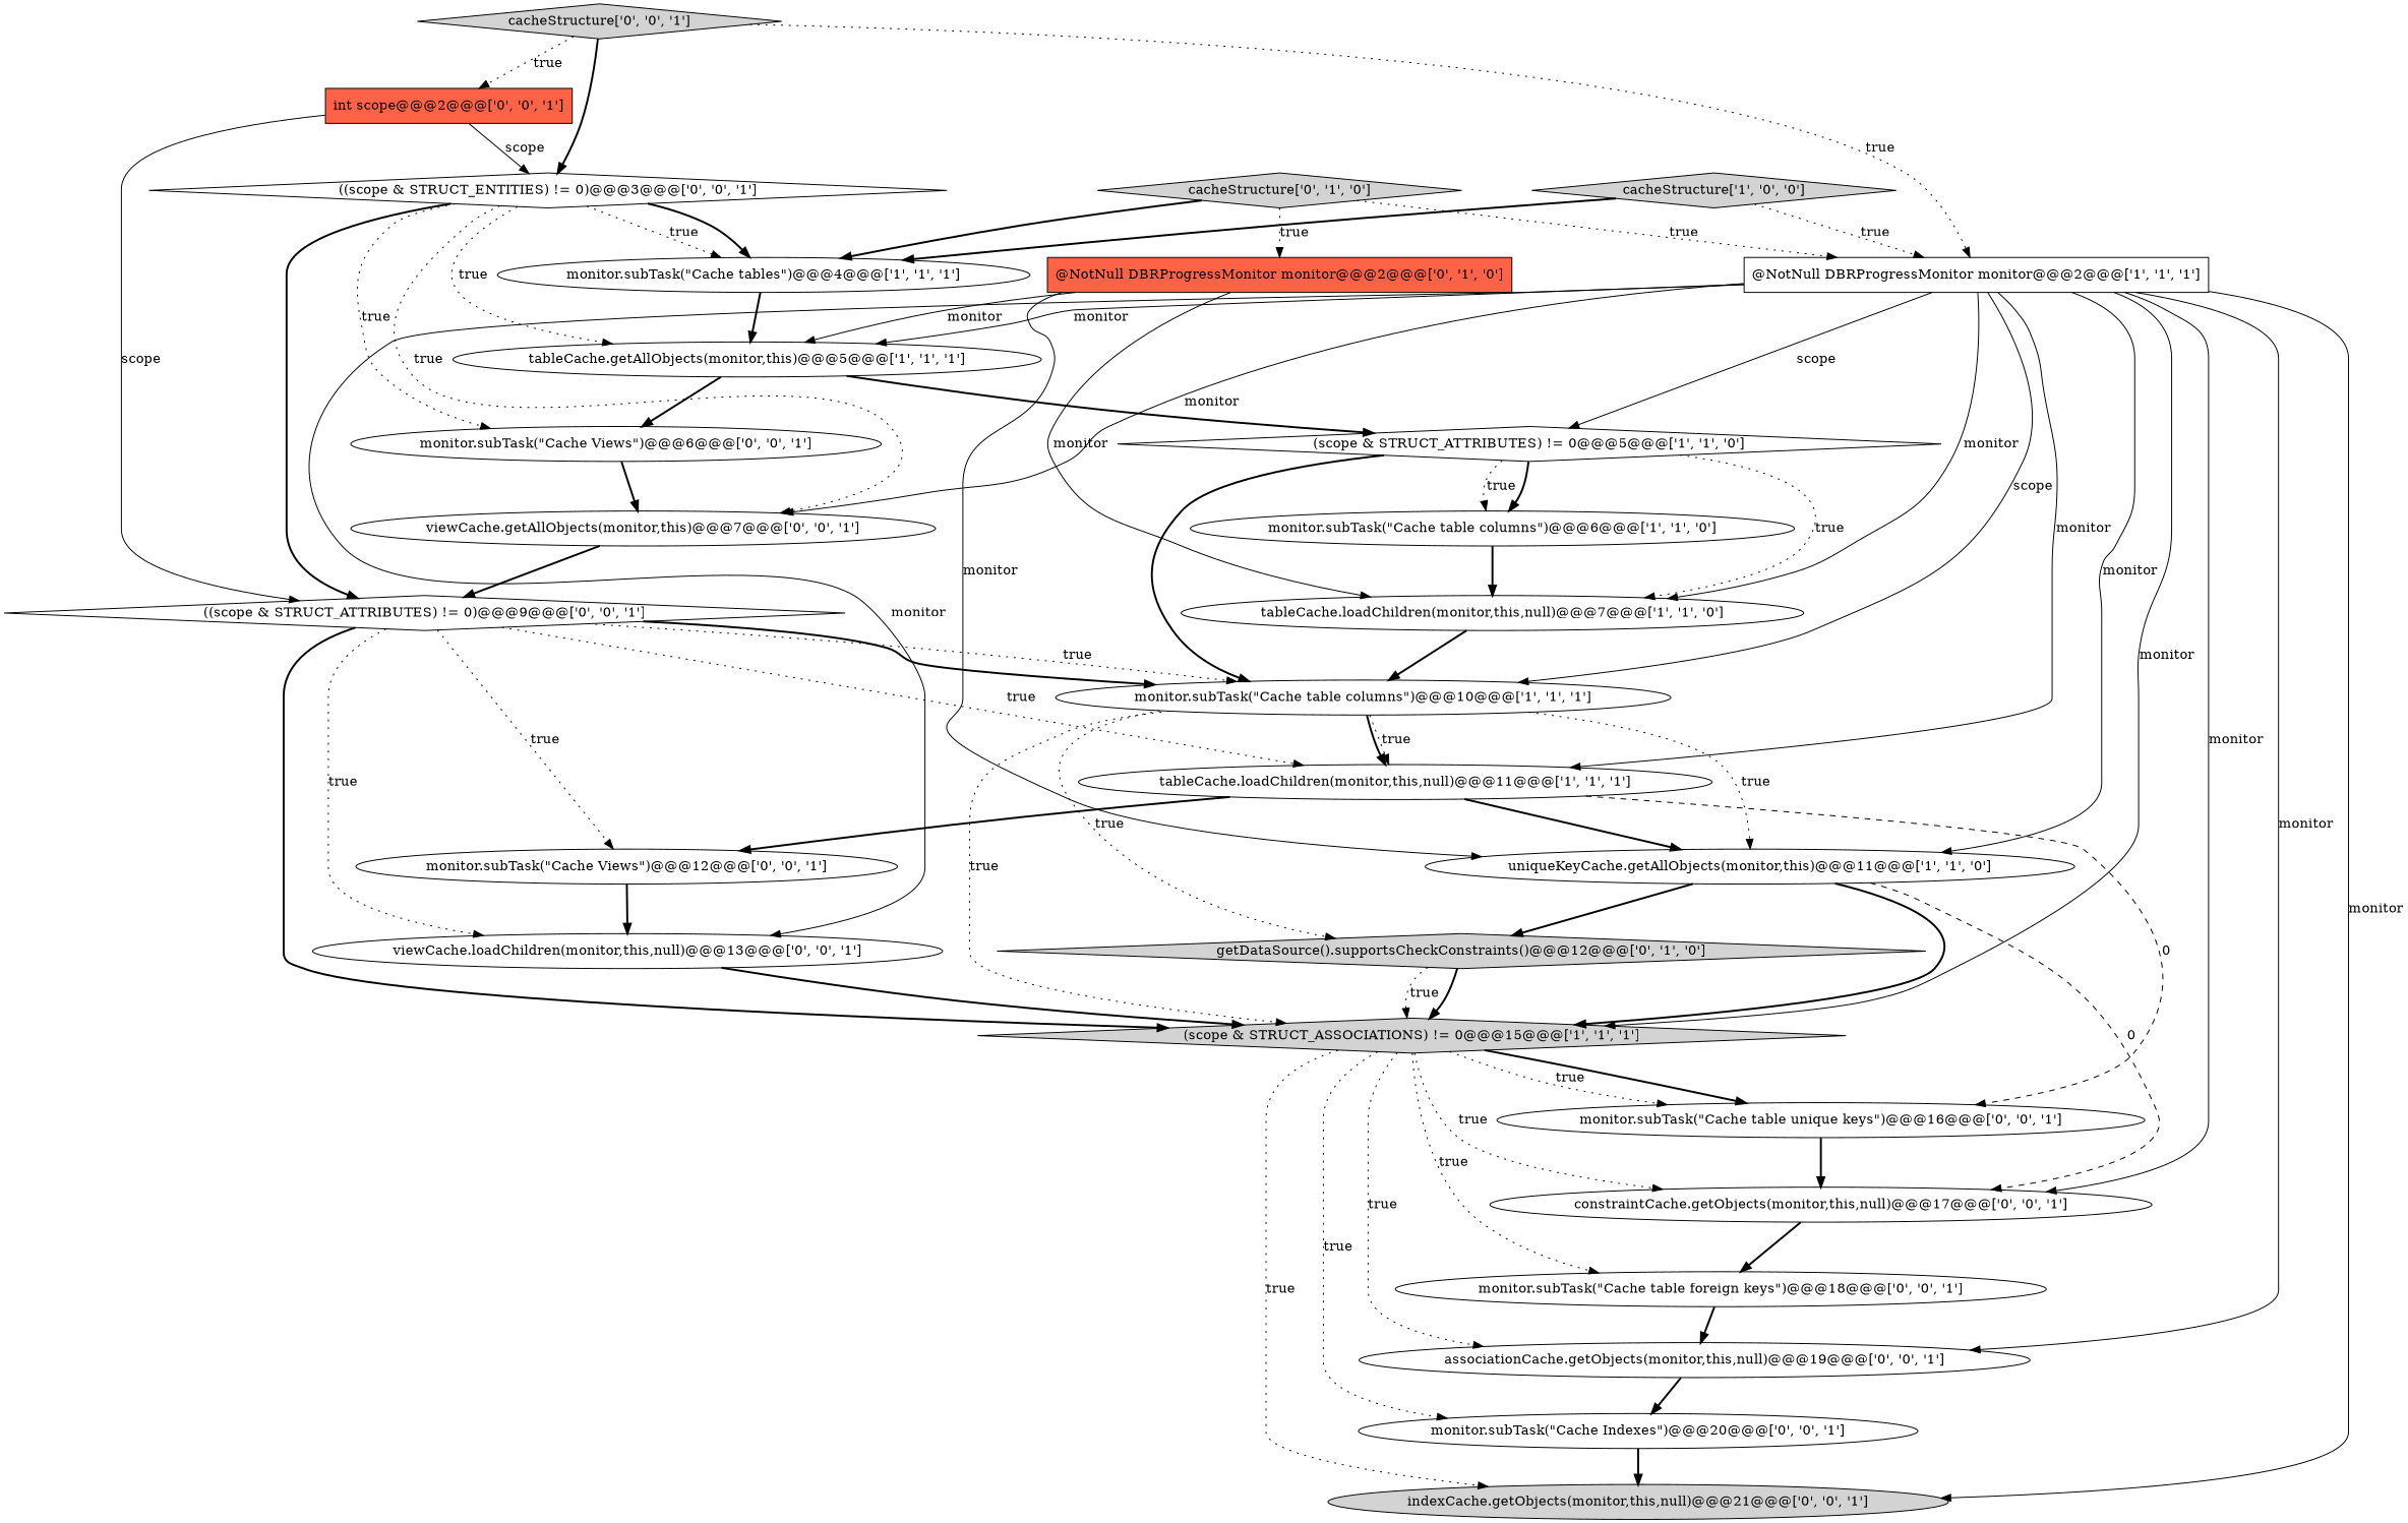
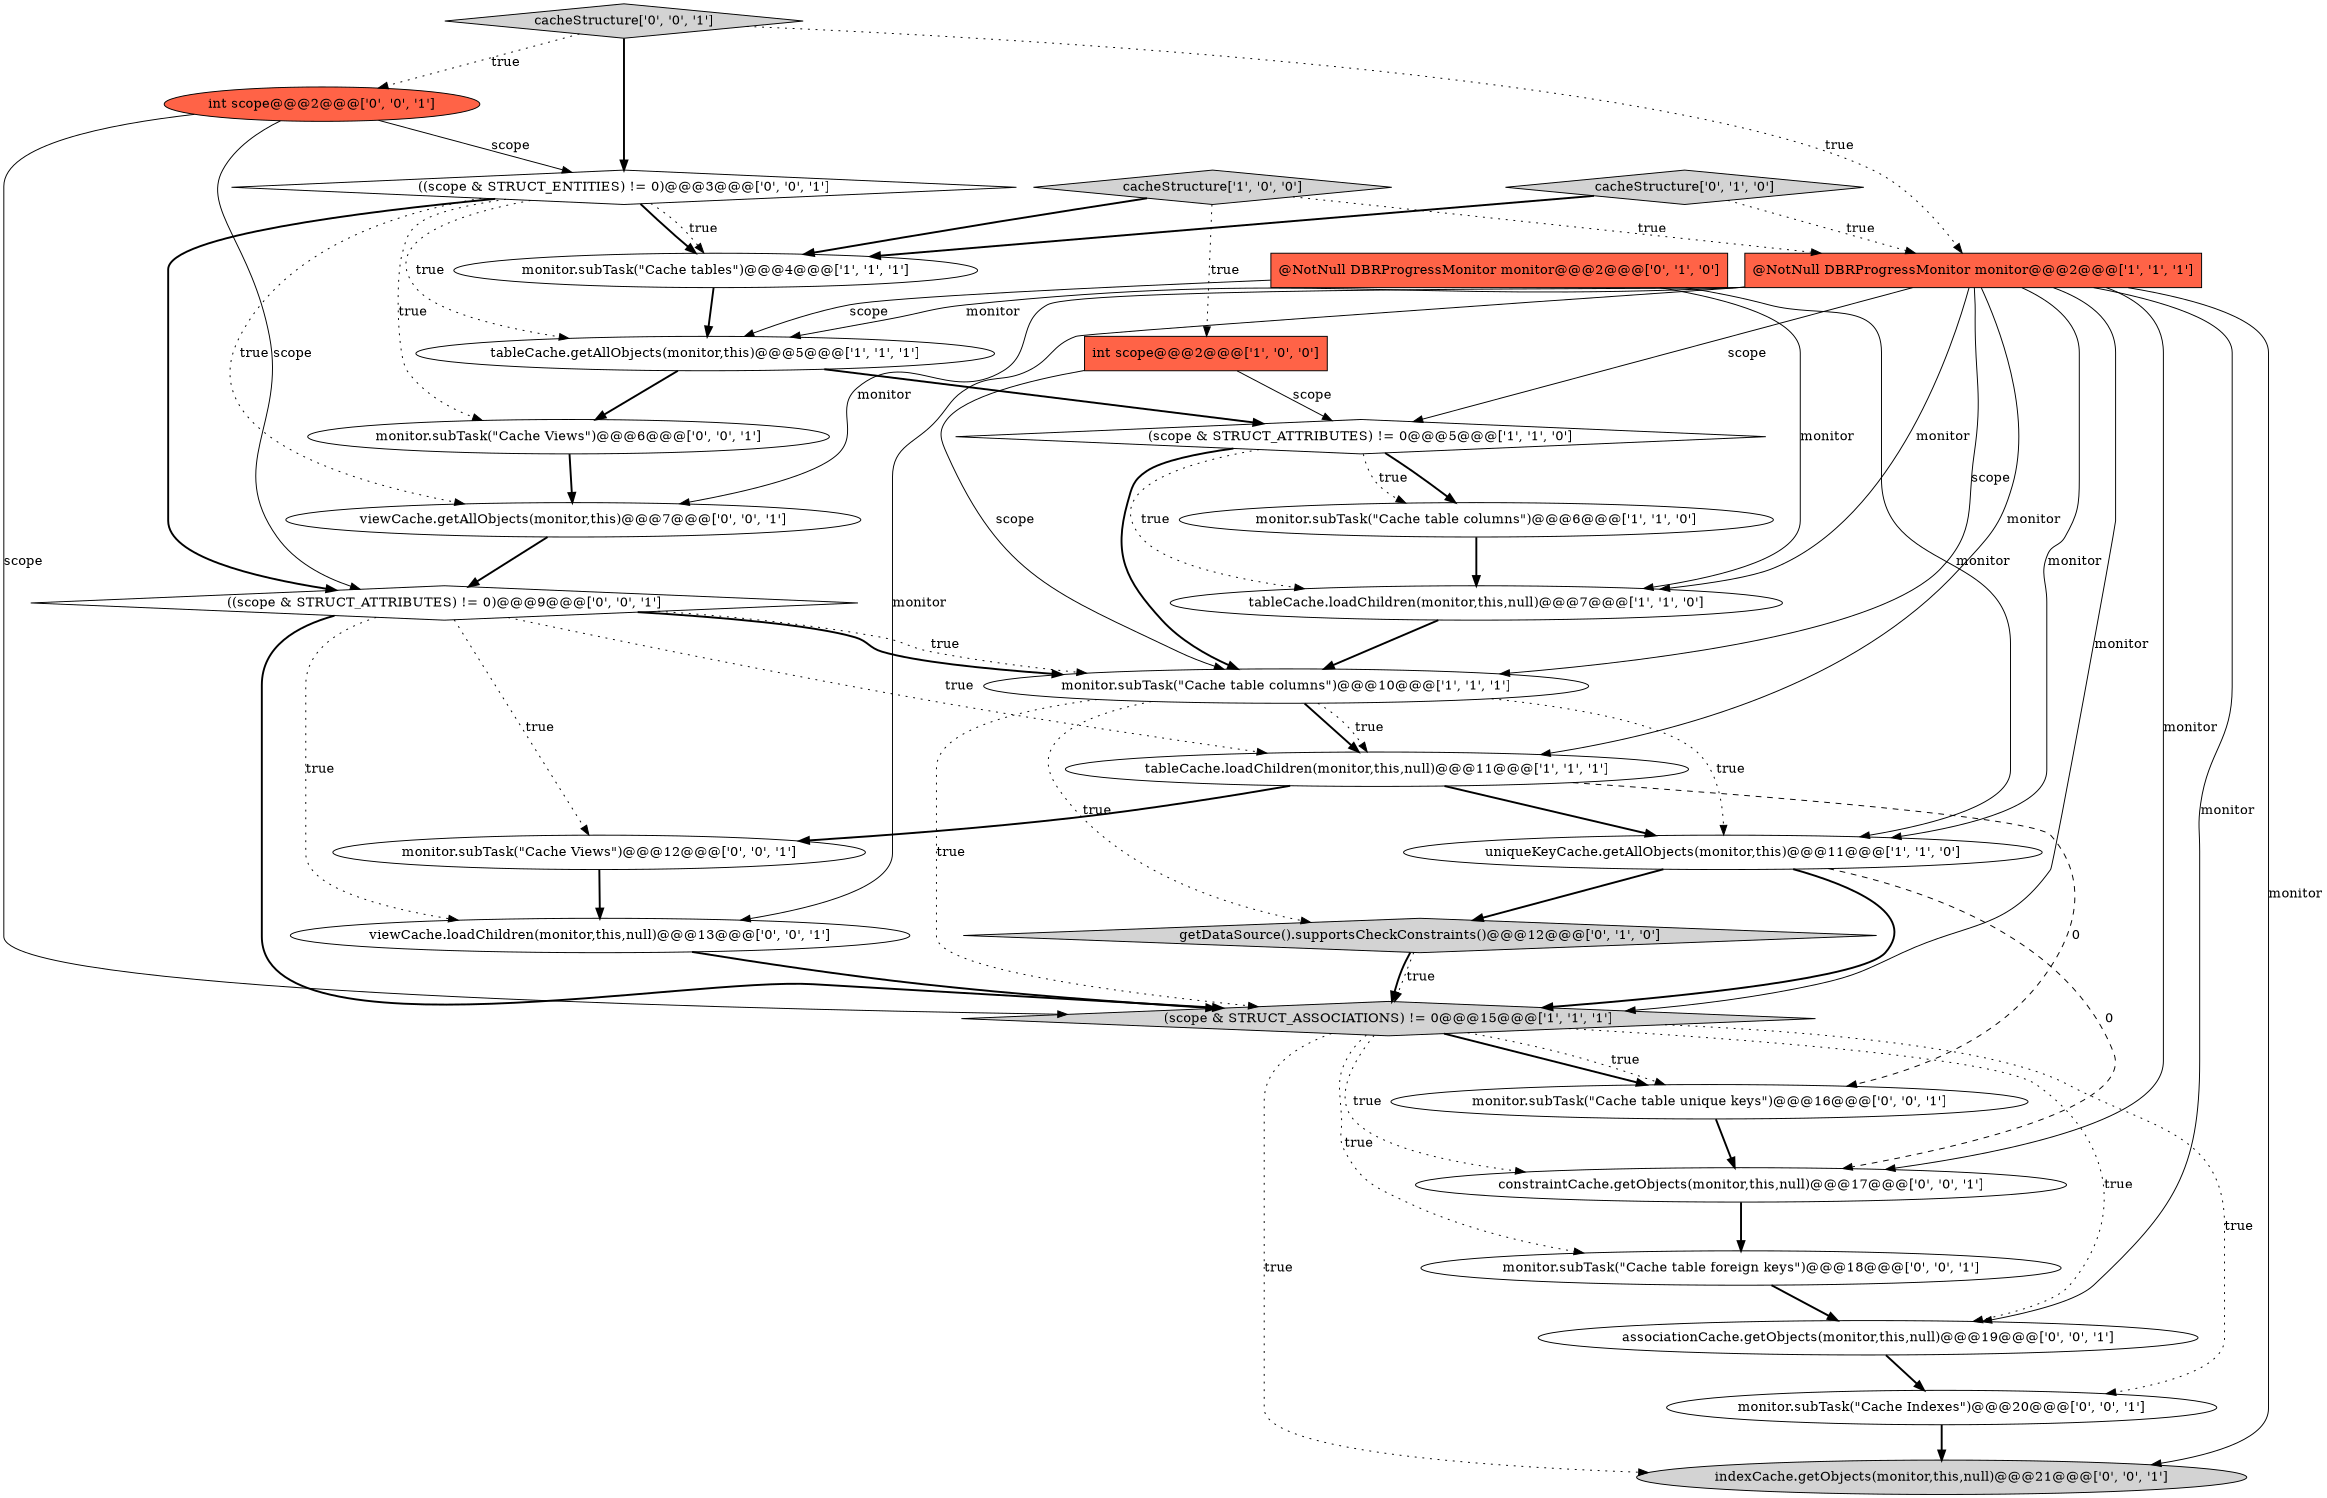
  digraph {
    node [fillcolor=white shape=ellipse style=filled]
    edge [style=bold]
    n1 [label="tableCache.loadChildren(monitor,this,null)@@@11@@@['1', '1', '1']"]
    n2 [label="monitor.subTask(\"Cache table unique keys\")@@@16@@@['0', '0', '1']"]
    n3 [label="uniqueKeyCache.getAllObjects(monitor,this)@@@11@@@['1', '1', '0']"]
    n4 [label="monitor.subTask(\"Cache Views\")@@@12@@@['0', '0', '1']"]
    n5 [label="constraintCache.getObjects(monitor,this,null)@@@17@@@['0', '0', '1']"]
    n6 [fillcolor=lightgray label="getDataSource().supportsCheckConstraints()@@@12@@@['0', '1', '0']" shape=diamond]
    n7 [fillcolor=lightgray label="(scope & STRUCT_ASSOCIATIONS) != 0@@@15@@@['1', '1', '1']" shape=diamond]
    n8 [label="viewCache.loadChildren(monitor,this,null)@@@13@@@['0', '0', '1']"]
    n9 [label="monitor.subTask(\"Cache Indexes\")@@@20@@@['0', '0', '1']"]
    n10 [fillcolor=lightgray label="indexCache.getObjects(monitor,this,null)@@@21@@@['0', '0', '1']"]
    n11 [label="monitor.subTask(\"Cache table foreign keys\")@@@18@@@['0', '0', '1']"]
    n12 [label="tableCache.loadChildren(monitor,this,null)@@@7@@@['1', '1', '0']"]
    n13 [label="monitor.subTask(\"Cache table columns\")@@@10@@@['1', '1', '1']"]
+   n14 [fillcolor=tomato label="int scope@@@2@@@['1', '0', '0']" shape=box]
    n15 [label="(scope & STRUCT_ATTRIBUTES) != 0@@@5@@@['1', '1', '0']" shape=diamond]
    n16 [label="monitor.subTask(\"Cache table columns\")@@@6@@@['1', '1', '0']"]
    n17 [label="associationCache.getObjects(monitor,this,null)@@@19@@@['0', '0', '1']"]
    n18 [fillcolor=lightgray label="cacheStructure['0', '1', '0']" shape=diamond]
    n19 [label="monitor.subTask(\"Cache tables\")@@@4@@@['1', '1', '1']"]
    n20 [fillcolor=tomato label="@NotNull DBRProgressMonitor monitor@@@2@@@['0', '1', '0']" shape=box]
-   n21 [label="@NotNull DBRProgressMonitor monitor@@@2@@@['1', '1', '1']" shape=box]
+   n21 [fillcolor=tomato label="@NotNull DBRProgressMonitor monitor@@@2@@@['1', '1', '1']" shape=box]
    n22 [label="tableCache.getAllObjects(monitor,this)@@@5@@@['1', '1', '1']"]
    n23 [label="viewCache.getAllObjects(monitor,this)@@@7@@@['0', '0', '1']"]
    n24 [label="monitor.subTask(\"Cache Views\")@@@6@@@['0', '0', '1']"]
    n25 [fillcolor=lightgray label="cacheStructure['1', '0', '0']" shape=diamond]
    n26 [fillcolor=lightgray label="cacheStructure['0', '0', '1']" shape=diamond]
-   n27 [fillcolor=tomato label="int scope@@@2@@@['0', '0', '1']" shape=box]
+   n27 [fillcolor=tomato label="int scope@@@2@@@['0', '0', '1']"]
    n28 [label="((scope & STRUCT_ENTITIES) != 0)@@@3@@@['0', '0', '1']" shape=diamond]
    n29 [label="((scope & STRUCT_ATTRIBUTES) != 0)@@@9@@@['0', '0', '1']" shape=diamond]
    n1 -> n2 [label=0 style=dashed]
    n1 -> n3
    n1 -> n4
    n2 -> n5
    n3 -> n5 [label=0 style=dashed]
    n3 -> n6
    n3 -> n7
    n4 -> n8
    n5 -> n11
    n6 -> n7
    n6 -> n7 [label=true style=dotted]
    n7 -> n2
    n7 -> n2 [label=true style=dotted]
    n7 -> n5 [label=true style=dotted]
    n7 -> n9 [label=true style=dotted]
    n7 -> n10 [label=true style=dotted]
    n7 -> n11 [label=true style=dotted]
    n7 -> n17 [label=true style=dotted]
    n8 -> n7
    n9 -> n10
    n11 -> n17
    n12 -> n13
    n13 -> n1
    n13 -> n1 [label=true style=dotted]
    n13 -> n3 [label=true style=dotted]
    n13 -> n6 [label=true style=dotted]
    n13 -> n7 [label=true style=dotted]
+   n14 -> n13 [label=scope style=solid]
+   n14 -> n15 [label=scope style=solid]
    n15 -> n12 [label=true style=dotted]
    n15 -> n13
    n15 -> n16
    n15 -> n16 [label=true style=dotted]
    n16 -> n12
    n17 -> n9
    n18 -> n19
-   n18 -> n20 [label=true style=dotted]
    n18 -> n21 [label=true style=dotted]
    n19 -> n22
    n20 -> n3 [label=monitor style=solid]
    n20 -> n12 [label=monitor style=solid]
-   n20 -> n22 [label=monitor style=solid]
+   n20 -> n22 [label=scope style=solid]
    n21 -> n1 [label=monitor style=solid]
    n21 -> n3 [label=monitor style=solid]
    n21 -> n5 [label=monitor style=solid]
    n21 -> n7 [label=monitor style=solid]
    n21 -> n8 [label=monitor style=solid]
    n21 -> n10 [label=monitor style=solid]
    n21 -> n12 [label=monitor style=solid]
    n21 -> n13 [label=scope style=solid]
    n21 -> n15 [label=scope style=solid]
    n21 -> n17 [label=monitor style=solid]
    n21 -> n22 [label=monitor style=solid]
    n21 -> n23 [label=monitor style=solid]
    n22 -> n15
    n22 -> n24
    n23 -> n29
    n24 -> n23
+   n25 -> n14 [label=true style=dotted]
    n25 -> n19
    n25 -> n21 [label=true style=dotted]
    n26 -> n21 [label=true style=dotted]
    n26 -> n27 [label=true style=dotted]
    n26 -> n28
+   n27 -> n7 [label=scope style=solid]
    n27 -> n28 [label=scope style=solid]
    n27 -> n29 [label=scope style=solid]
    n28 -> n19
    n28 -> n19 [label=true style=dotted]
    n28 -> n22 [label=true style=dotted]
    n28 -> n23 [label=true style=dotted]
    n28 -> n24 [label=true style=dotted]
    n28 -> n29
    n29 -> n1 [label=true style=dotted]
    n29 -> n4 [label=true style=dotted]
    n29 -> n7
    n29 -> n8 [label=true style=dotted]
    n29 -> n13 [label=true style=dotted]
    n29 -> n13
  }
